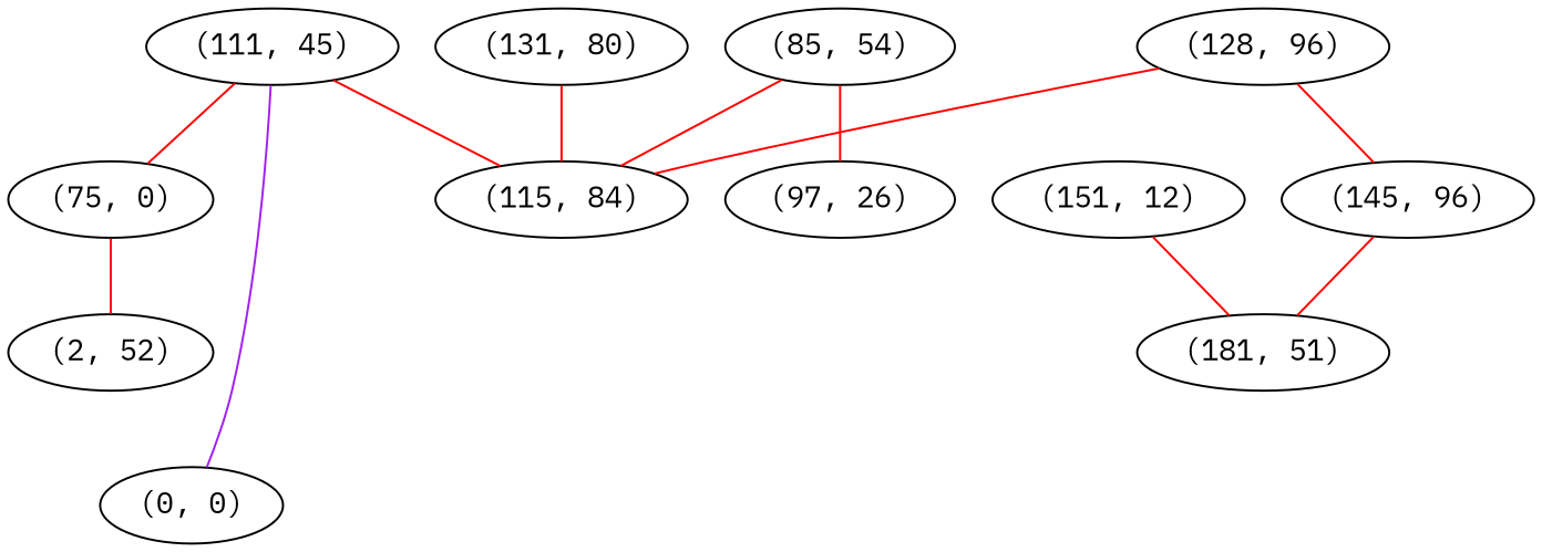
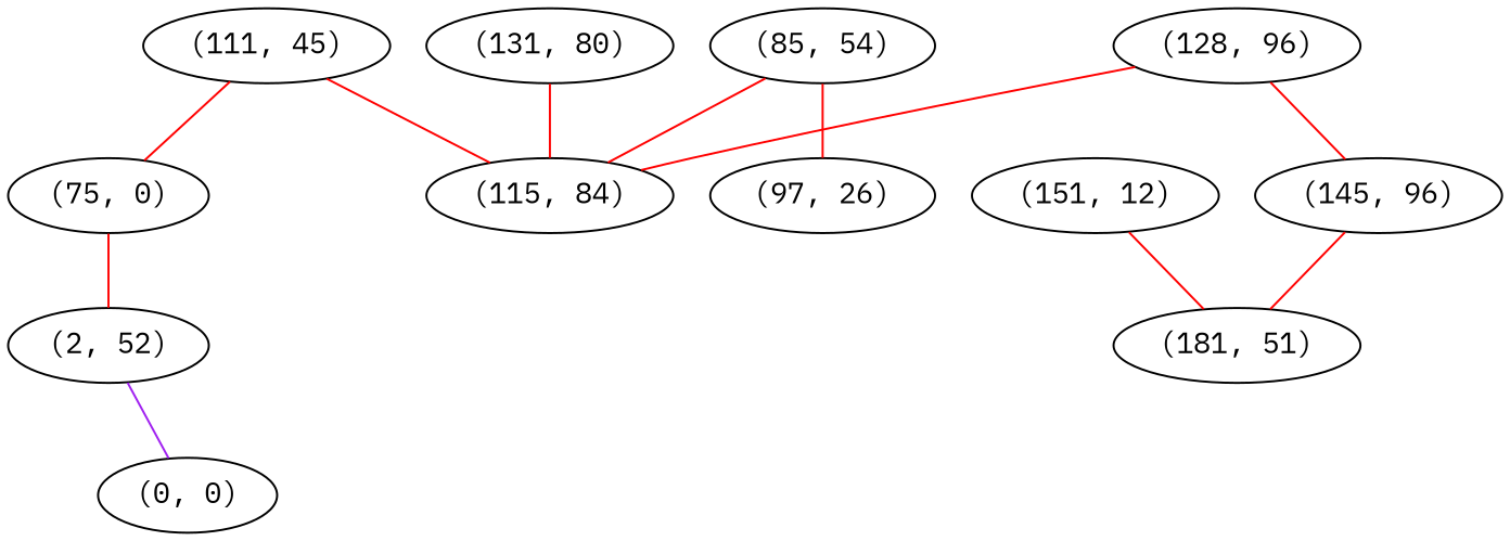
  graph {
    fontname="IBM Plex Mono"
    node [fontname="IBM Plex Mono"]
    edge [color=red fontname="IBM Plex Mono" weight=1]
    n1 [label="(75, 0)"]
    "(111, 45)"
    "(115, 84)"
    "(2, 52)"
    "(131, 80)"
    "(85, 54)"
    "(97, 26)"
    "(0, 0)"
    "(151, 12)"
    "(181, 51)"
    "(128, 96)"
    "(145, 96)"
    n1 -- "(2, 52)"
    "(111, 45)" -- n1
    "(111, 45)" -- "(115, 84)"
-   "(111, 45)" -- "(0, 0)" [color=purple weight=4]
+   "(2, 52)" -- "(0, 0)" [color=purple weight=4]
    "(131, 80)" -- "(115, 84)"
    "(85, 54)" -- "(115, 84)"
    "(85, 54)" -- "(97, 26)"
    "(151, 12)" -- "(181, 51)"
    "(128, 96)" -- "(115, 84)"
    "(128, 96)" -- "(145, 96)"
    "(145, 96)" -- "(181, 51)"
  }
